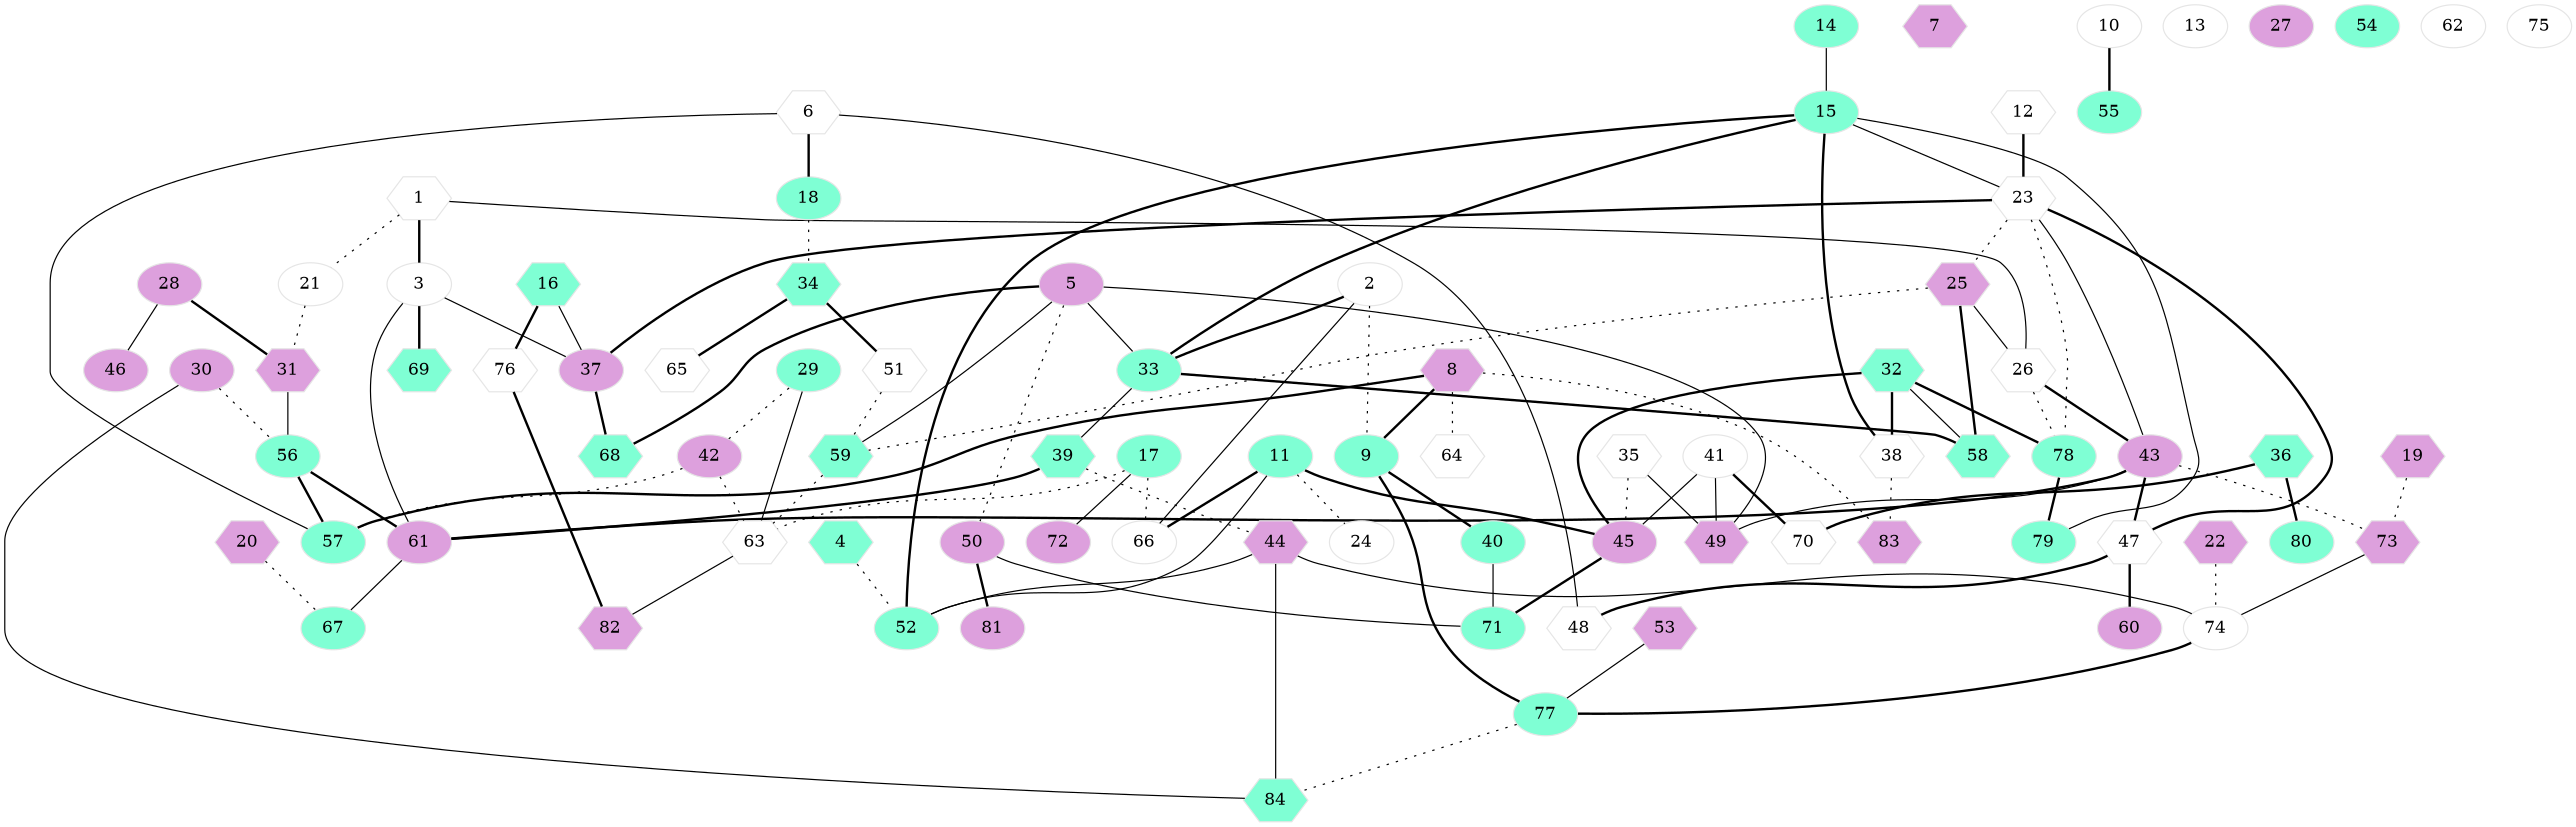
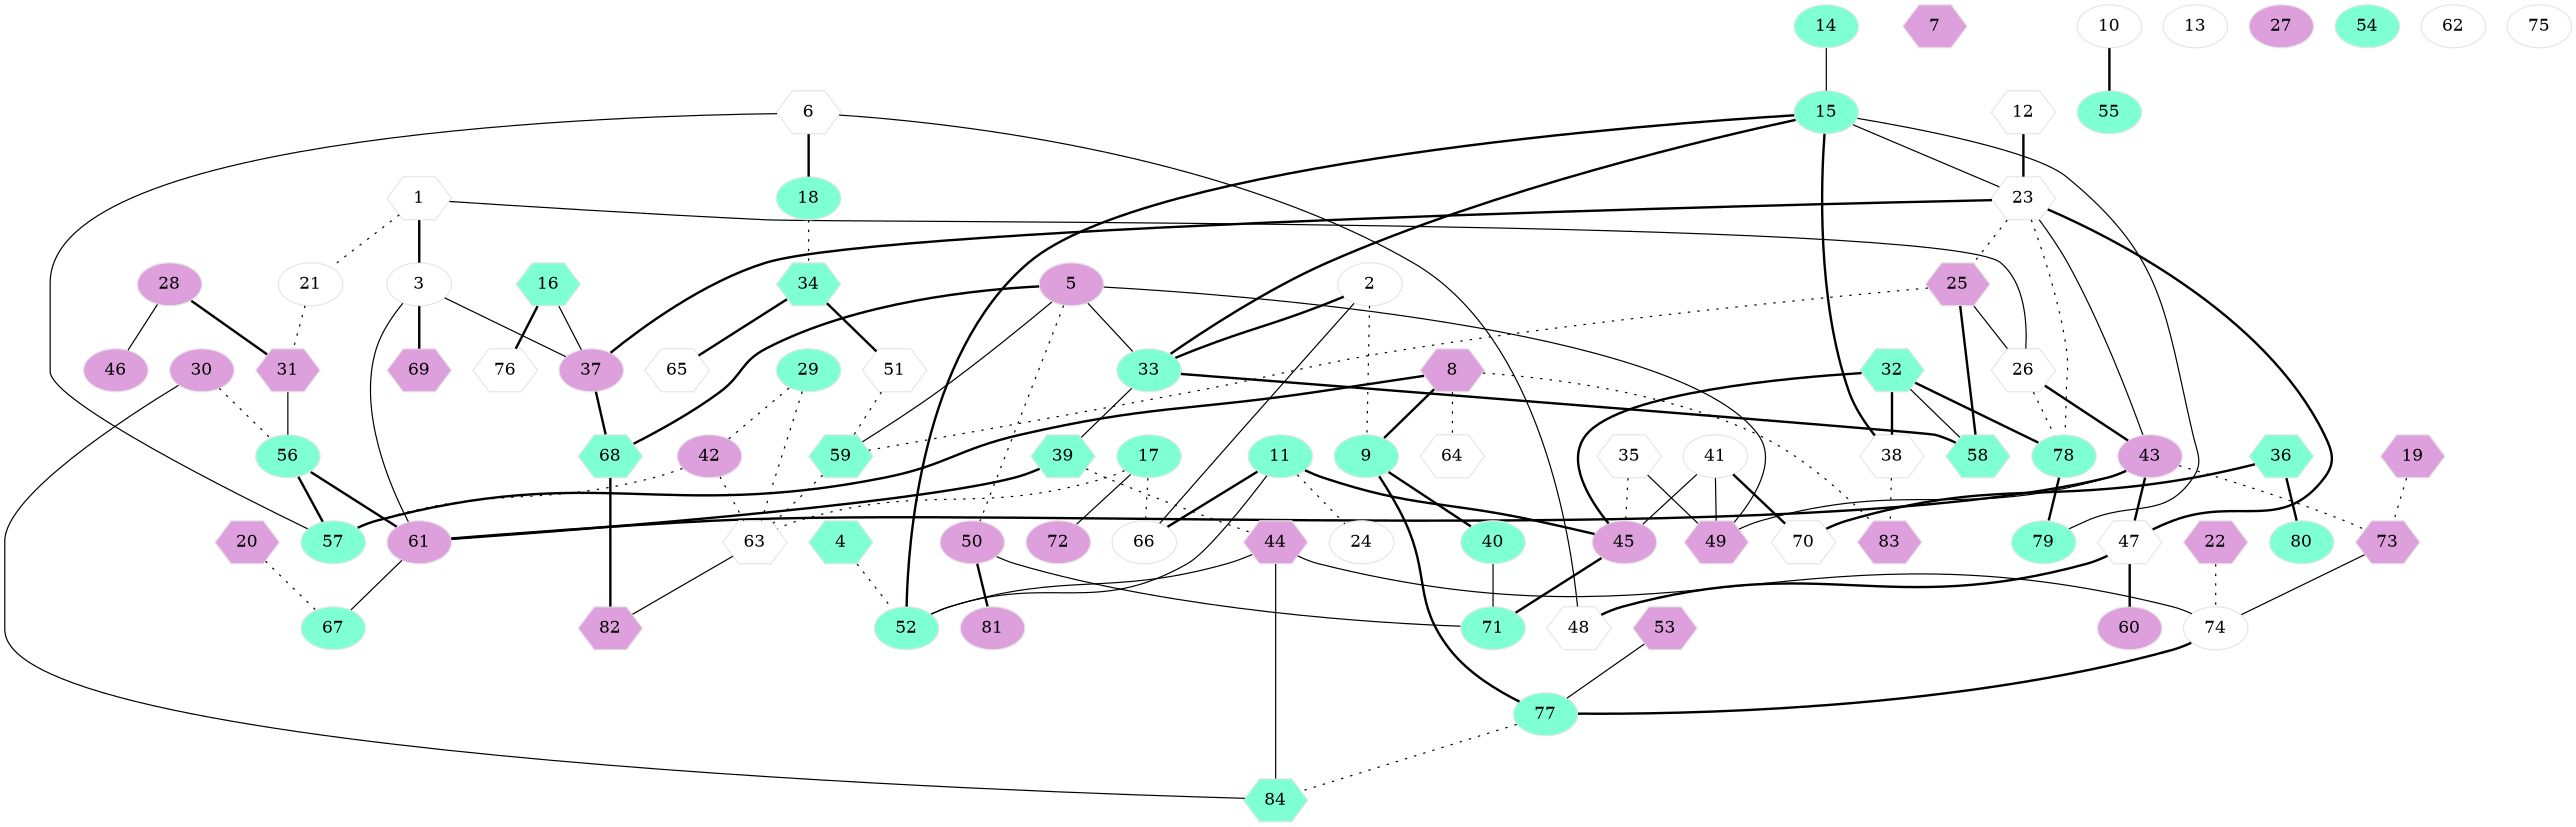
  graph {
    node [color=gray90 fillcolor=aquamarine shape=ellipse style=filled]
    edge [style=bold]
    1 [fillcolor=white shape=hexagon]
    3 [fillcolor=white]
    21 [fillcolor=white]
    26 [fillcolor=white shape=hexagon]
    37 [fillcolor=plum]
    61 [fillcolor=plum]
-   69 [shape=hexagon]
+   69 [fillcolor=plum shape=hexagon]
    31 [fillcolor=plum shape=hexagon]
    43 [fillcolor=plum]
    78
    2 [fillcolor=white]
    9
    33
    66 [fillcolor=white]
    40
    77
    58 [shape=hexagon]
    39 [shape=hexagon]
    68 [shape=hexagon]
    67
    4 [shape=hexagon]
    52
    5 [fillcolor=plum]
    49 [fillcolor=plum shape=hexagon]
    50 [fillcolor=plum]
    59 [shape=hexagon]
    71
    81 [fillcolor=plum]
    63 [fillcolor=white shape=hexagon]
    6 [fillcolor=white shape=hexagon]
    18
    48 [fillcolor=white shape=hexagon]
    57
    34 [shape=hexagon]
    7 [fillcolor=plum shape=hexagon]
    8 [fillcolor=plum shape=hexagon]
    64 [fillcolor=white shape=hexagon]
    83 [fillcolor=plum shape=hexagon]
    84 [shape=hexagon]
    10 [fillcolor=white]
    55
    11
    24 [fillcolor=white]
    45 [fillcolor=plum]
    12 [fillcolor=white shape=hexagon]
    23 [fillcolor=white shape=hexagon]
    25 [fillcolor=plum shape=hexagon]
    47 [fillcolor=white shape=hexagon]
    13 [fillcolor=white]
    14
    15
    38 [fillcolor=white shape=hexagon]
    79
    16 [shape=hexagon]
    76 [fillcolor=white shape=hexagon]
    82 [fillcolor=plum shape=hexagon]
    17
    72 [fillcolor=plum]
    51 [fillcolor=white shape=hexagon]
    65 [fillcolor=white shape=hexagon]
    19 [fillcolor=plum shape=hexagon]
    73 [fillcolor=plum shape=hexagon]
    74 [fillcolor=white]
    20 [fillcolor=plum shape=hexagon]
    56
    22 [fillcolor=plum shape=hexagon]
    60 [fillcolor=plum]
    27 [fillcolor=plum]
    28 [fillcolor=plum]
    46 [fillcolor=plum]
    29
    42 [fillcolor=plum]
    30 [fillcolor=plum]
    32 [shape=hexagon]
    44 [fillcolor=plum shape=hexagon]
    35 [fillcolor=white shape=hexagon]
    36 [shape=hexagon]
    70 [fillcolor=white shape=hexagon]
    80
    41 [fillcolor=white]
    53 [fillcolor=plum shape=hexagon]
    54
    62 [fillcolor=white]
    75 [fillcolor=white]
    1 -- 3
    1 -- 21 [style=dotted]
    1 -- 26 [style=solid]
    3 -- 37 [style=solid]
    3 -- 61 [style=solid]
    3 -- 69
    21 -- 31 [style=dotted]
    26 -- 43
    26 -- 78 [style=dotted]
    37 -- 68
    61 -- 67 [style=solid]
    31 -- 56 [style=solid]
    43 -- 61
    43 -- 49 [style=solid]
    43 -- 47
    43 -- 73 [style=dotted]
    78 -- 79
    2 -- 9 [style=dotted]
    2 -- 33
    2 -- 66 [style=solid]
    9 -- 40
    9 -- 77
    33 -- 58
    33 -- 39 [style=solid]
    40 -- 71 [style=solid]
    77 -- 84 [style=dotted]
    39 -- 61
    39 -- 44 [style=dotted]
    4 -- 52 [style=dotted]
    5 -- 33 [style=solid]
    5 -- 68
    5 -- 49 [style=solid]
    5 -- 50 [style=dotted]
    5 -- 59 [style=solid]
    50 -- 71 [style=solid]
    50 -- 81
    59 -- 63 [style=dotted]
    63 -- 82 [style=solid]
    6 -- 18
    6 -- 48 [style=solid]
    6 -- 57 [style=solid]
    18 -- 34 [style=dotted]
    34 -- 51
    34 -- 65
    8 -- 9
    8 -- 57
    8 -- 64 [style=dotted]
    8 -- 83 [style=dotted]
    10 -- 55
    11 -- 66
    11 -- 52 [style=solid]
    11 -- 24 [style=dotted]
    11 -- 45
    45 -- 71
    12 -- 23
    23 -- 37
    23 -- 43 [style=solid]
    23 -- 78 [style=dotted]
    23 -- 25 [style=dotted]
    23 -- 47
    25 -- 26 [style=solid]
    25 -- 58
    25 -- 59 [style=dotted]
    47 -- 48
    47 -- 60
    14 -- 15 [style=solid]
    15 -- 33
    15 -- 52
    15 -- 23 [style=solid]
    15 -- 38
    15 -- 79 [style=solid]
    38 -- 83 [style=dotted]
    16 -- 37 [style=solid]
    16 -- 76
-   76 -- 82
+   68 -- 82
    17 -- 66 [style=dotted]
    17 -- 63 [style=dotted]
    17 -- 72 [style=solid]
    51 -- 59 [style=dotted]
    19 -- 73 [style=dotted]
    73 -- 74 [style=solid]
    74 -- 77
    20 -- 67 [style=dotted]
    56 -- 61
    56 -- 57
    22 -- 74 [style=dotted]
    28 -- 31
    28 -- 46 [style=solid]
-   29 -- 63 [style=solid]
+   29 -- 63 [style=dotted]
    29 -- 42 [style=dotted]
    42 -- 63 [style=dotted]
    42 -- 57 [style=dotted]
    30 -- 84 [style=solid]
    30 -- 56 [style=dotted]
    32 -- 78
    32 -- 58 [style=solid]
    32 -- 45
    32 -- 38
    44 -- 52 [style=solid]
    44 -- 84 [style=solid]
    44 -- 74 [style=solid]
    35 -- 49 [style=solid]
    35 -- 45 [style=dotted]
    36 -- 70
    36 -- 80
    41 -- 49 [style=solid]
    41 -- 45 [style=solid]
    41 -- 70
    53 -- 77 [style=solid]
  }
